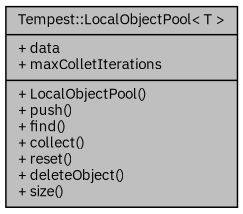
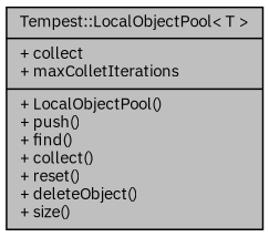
  digraph {
    fontname="IBM Plex Sans"
-   n1 [color=black fillcolor=grey75 fontcolor=black fontname="IBM Plex Sans" fontsize=10 height=0.2 label="{Tempest::LocalObjectPool\< T \>\n|+ data\l+ maxColletIterations\l|+ LocalObjectPool()\l+ push()\l+ find()\l+ collect()\l+ reset()\l+ deleteObject()\l+ size()\l}" shape=record style=filled width=0.4]
+   n1 [color=black fillcolor=grey75 fontcolor=black fontname="IBM Plex Sans" fontsize=10 height=0.2 label="{Tempest::LocalObjectPool\< T \>\n|+ collect\l+ maxColletIterations\l|+ LocalObjectPool()\l+ push()\l+ find()\l+ collect()\l+ reset()\l+ deleteObject()\l+ size()\l}" shape=record style=filled width=0.4]
  }
